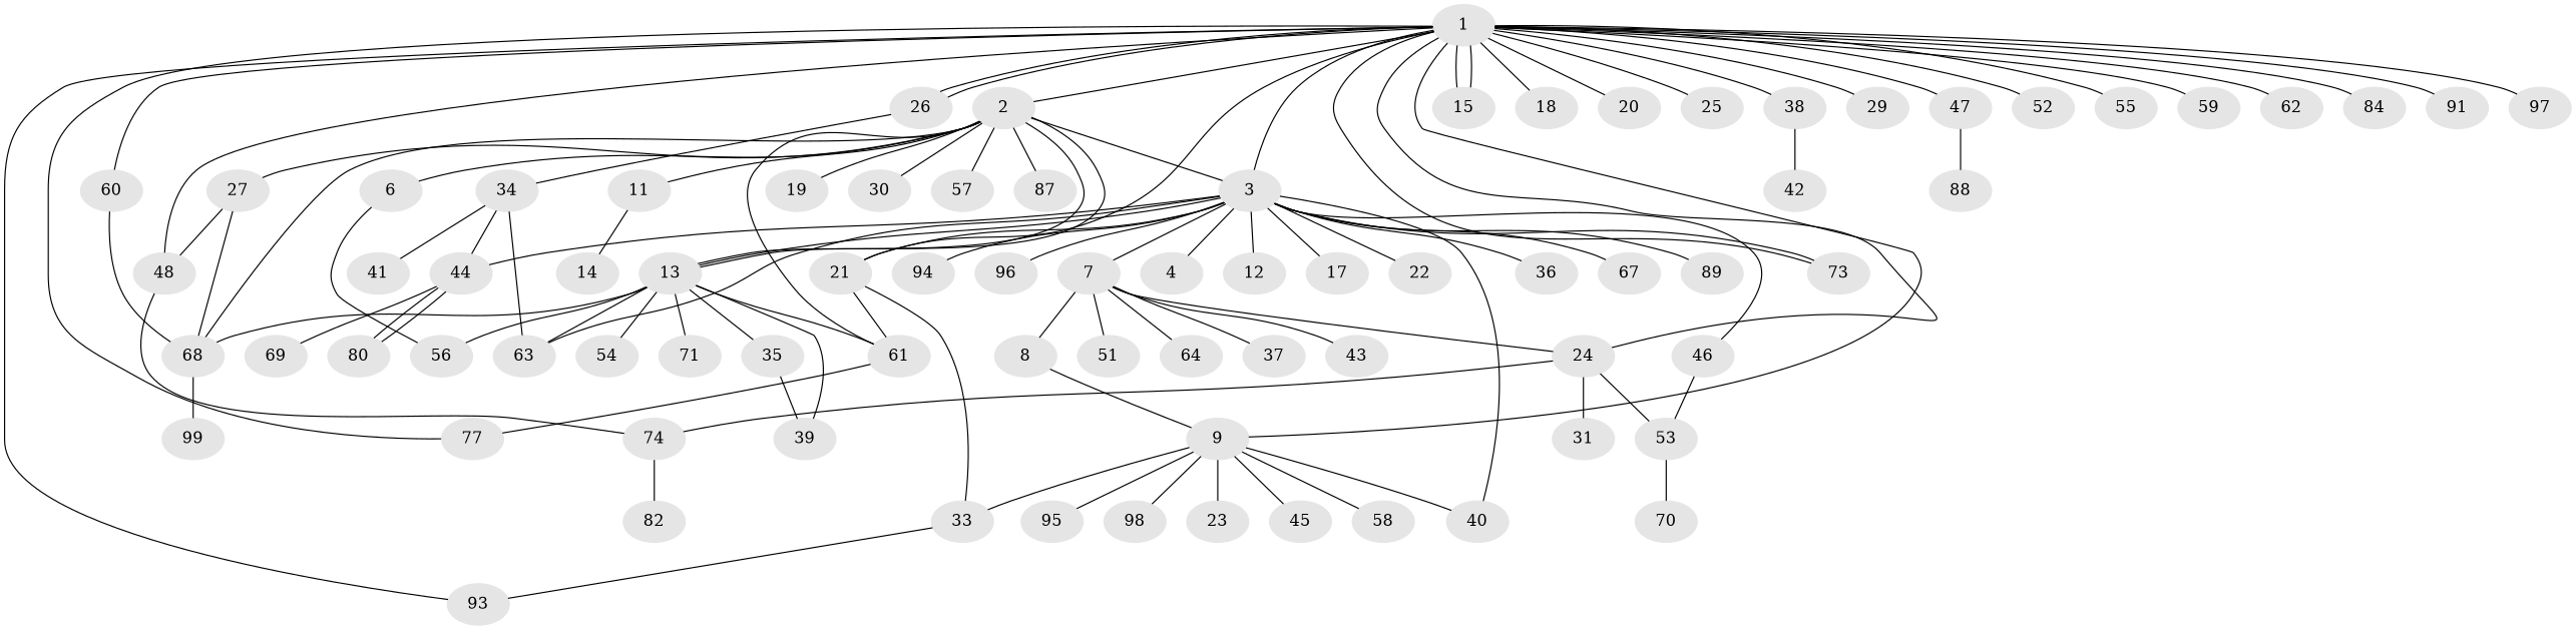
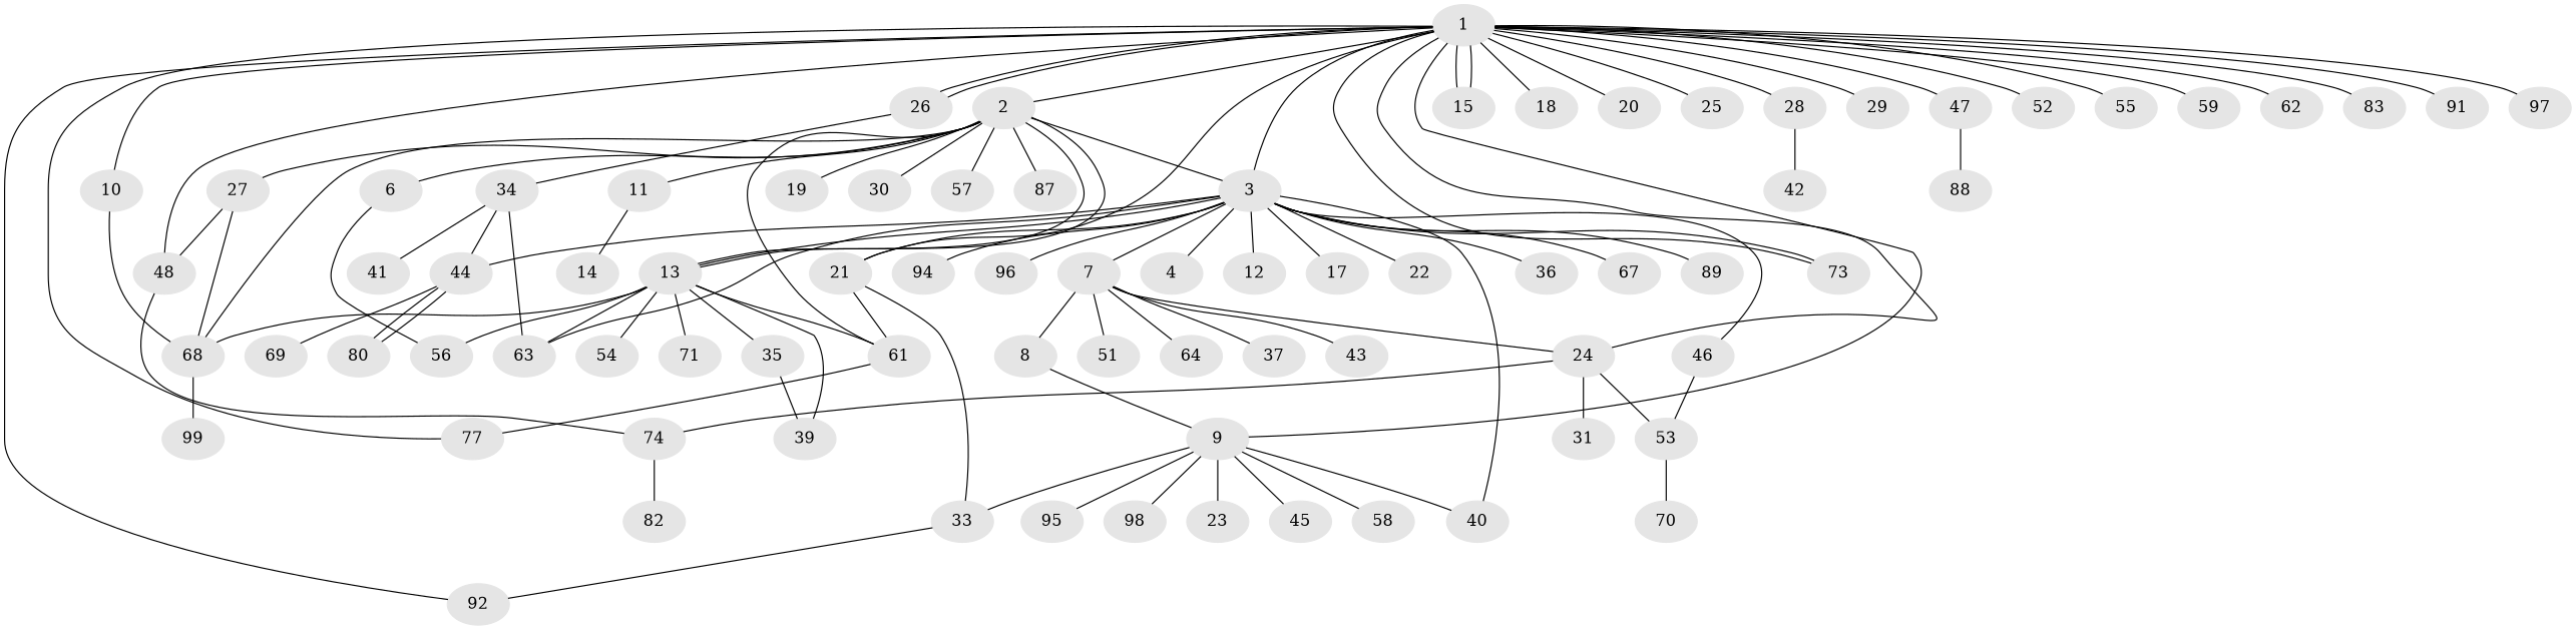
  graph {
    node [color=gray90 style=filled]
    1 [super="+81"]
    2 [super="+49"]
    3 [super="+5"]
    9 [super="+76"]
-   10 [super="+32" label=60]
+   10 [super="+32"]
    15
    18
    20
    21 [super="+75"]
    24 [super="+38"]
    25
    26 [super="+60"]
-   28 [label=38]
+   28
    29
    47 [super="+78"]
    48 [super="+85"]
    52
    55
    59
    62
    73
    77
-   83 [label=84]
+   83
    91
-   93
+   93 [label=92]
    97
    6
    11 [super="+66"]
    13 [super="+16"]
    19
    27
    30
    57
    61
    68 [super="+92"]
    87
    4
    7 [super="+84"]
    12
    17
    22
    36
    40
    44 [super="+72"]
    46
    63
    67
    89
    94
    96
    23
    33 [super="+86"]
    45
    58
    95
    98
    31
    53 [super="+65"]
    74 [super="+79"]
    34 [super="+50"]
    42
    88
    56
    14
    35
    39
    54
    71
    99
    8
    37 [super="+90"]
    43
    51
    64
    69
    80
    70
    82
    41
    1 -- 2
    1 -- 3 [weight=2]
    1 -- 9
    1 -- 10
    1 -- 15
    1 -- 15
    1 -- 18
    1 -- 20
    1 -- 21
    1 -- 24
    1 -- 25
    1 -- 26
    1 -- 26
    1 -- 28
    1 -- 29
    1 -- 47
    1 -- 48
    1 -- 52
    1 -- 55
    1 -- 59
    1 -- 62 [weight=2]
    1 -- 73
    1 -- 77
    1 -- 83
    1 -- 91
    1 -- 93
    1 -- 97
    2 -- 3 [weight=2]
    2 -- 6
    2 -- 11
    2 -- 13 [weight=2]
    2 -- 13
    2 -- 19
    2 -- 27
    2 -- 30
    2 -- 57
    2 -- 61
    2 -- 68
    2 -- 87
    3 -- 21
    3 -- 73
    3 -- 13
    3 -- 4
    3 -- 7
    3 -- 12
    3 -- 17
    3 -- 22
    3 -- 36
    3 -- 40
    3 -- 44
    3 -- 46
    3 -- 63
    3 -- 67
    3 -- 89
    3 -- 94
    3 -- 96
    9 -- 40
    9 -- 23
    9 -- 33
    9 -- 45
    9 -- 58
    9 -- 95
    9 -- 98
    10 -- 68
    21 -- 61
    21 -- 33
    24 -- 31
    24 -- 53
    24 -- 74
    26 -- 34
    28 -- 42
    47 -- 88
    48 -- 74
    6 -- 56
    11 -- 14
    13 -- 61
    13 -- 68
    13 -- 63
    13 -- 56
    13 -- 35
    13 -- 39
    13 -- 54
    13 -- 71
    27 -- 48
    27 -- 68
    61 -- 77
    68 -- 99
    7 -- 24
    7 -- 8
    7 -- 37
    7 -- 43
    7 -- 51
    7 -- 64
    44 -- 69
    44 -- 80
    44 -- 80
    46 -- 53
    33 -- 93
    53 -- 70
    74 -- 82
    34 -- 44
    34 -- 63
    34 -- 41
    35 -- 39
    8 -- 9
  }
